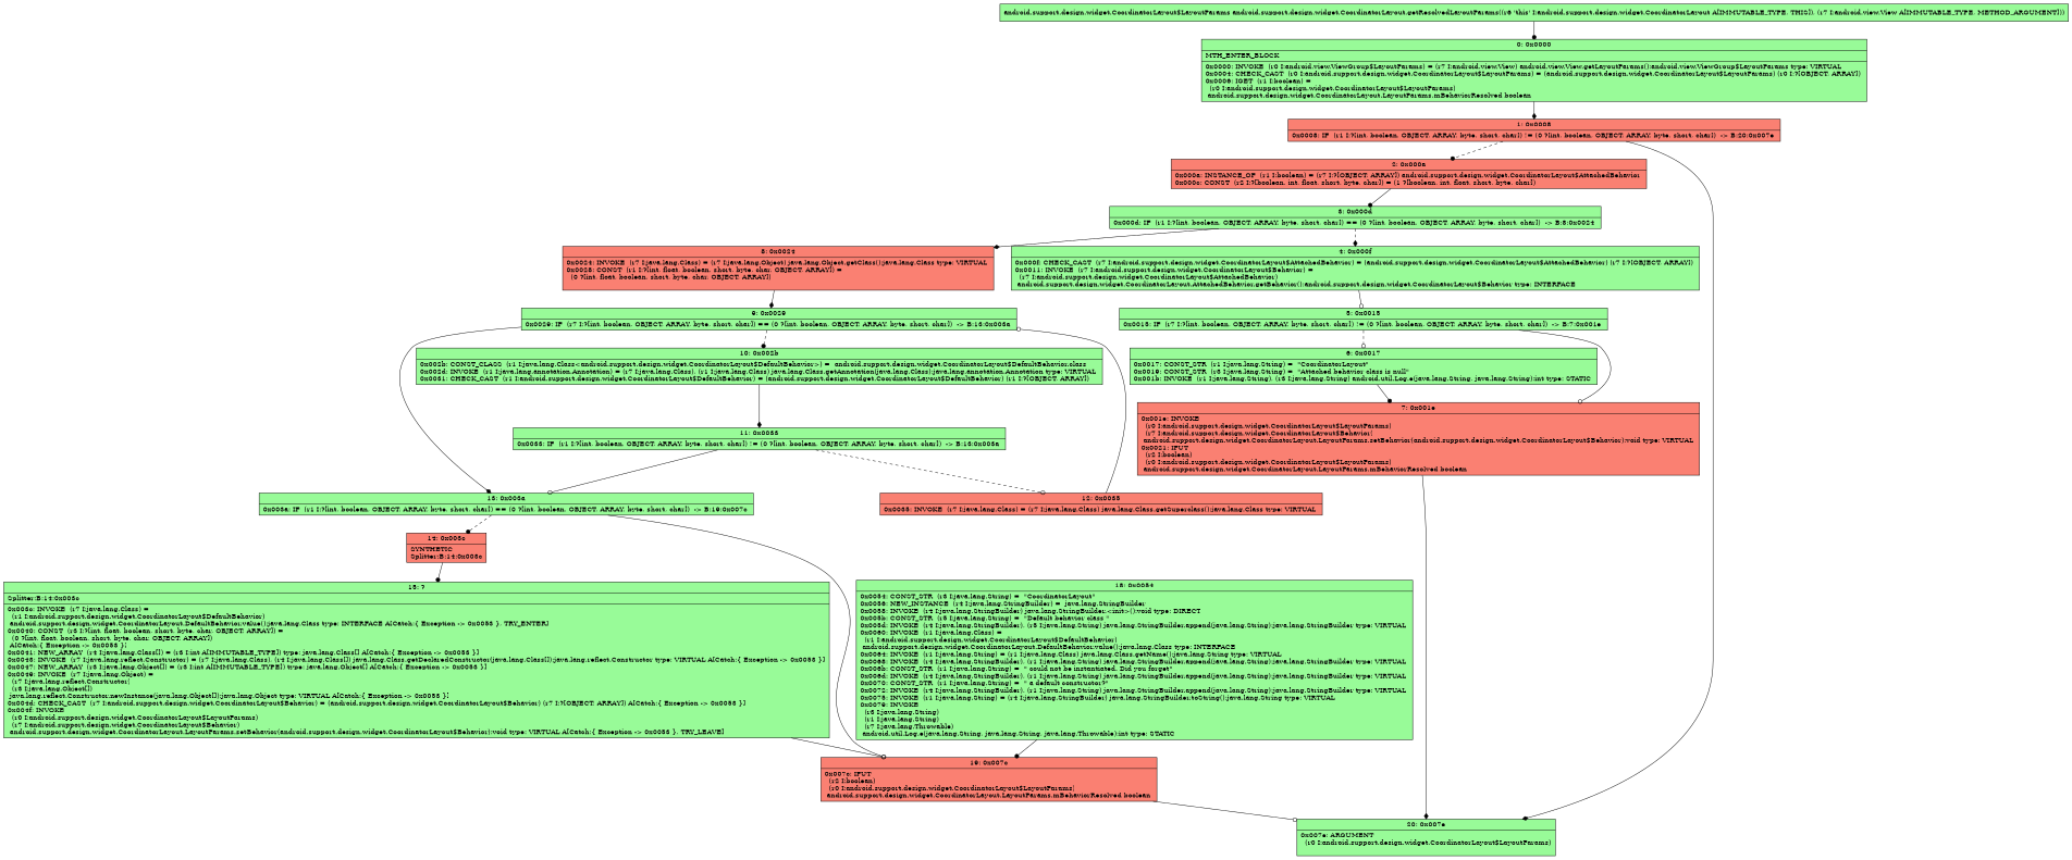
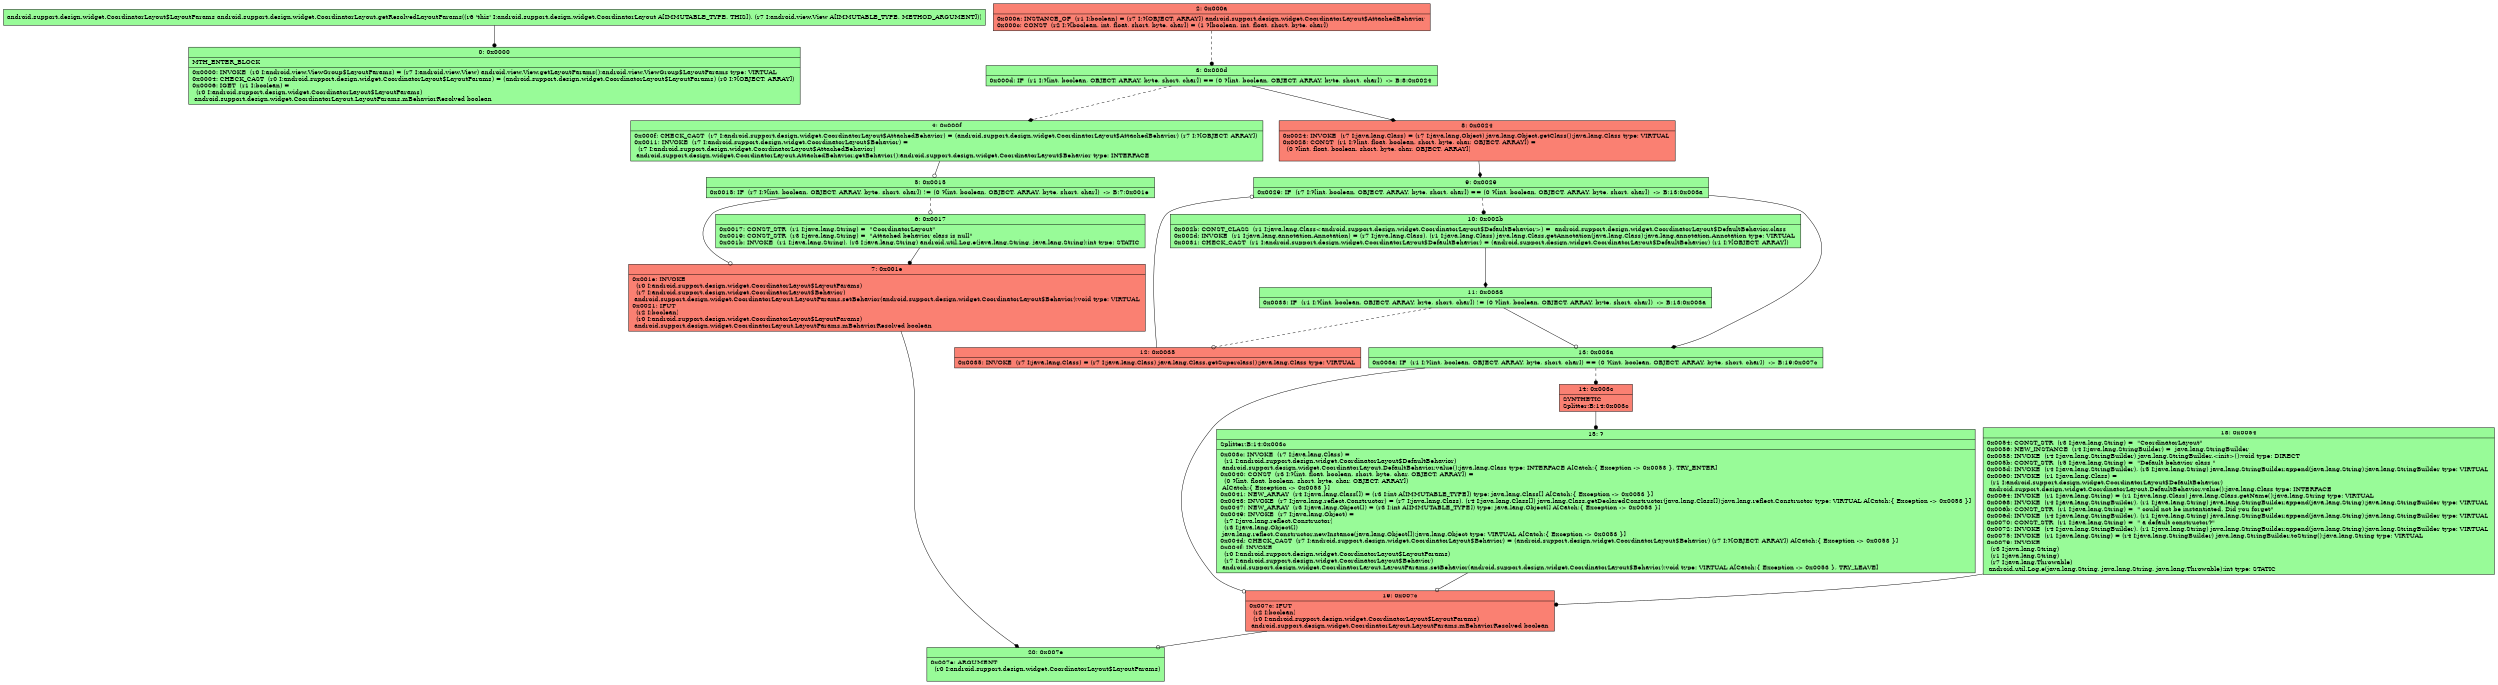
  digraph {
    node [fillcolor=palegreen shape=record style=filled]
    edge [arrowhead=odot]
    n1 [label="{0\:\ 0x0000|MTH_ENTER_BLOCK\l|0x0000: INVOKE  (r0 I:android.view.ViewGroup$LayoutParams) = (r7 I:android.view.View) android.view.View.getLayoutParams():android.view.ViewGroup$LayoutParams type: VIRTUAL \l0x0004: CHECK_CAST  (r0 I:android.support.design.widget.CoordinatorLayout$LayoutParams) = (android.support.design.widget.CoordinatorLayout$LayoutParams) (r0 I:?[OBJECT, ARRAY]) \l0x0006: IGET  (r1 I:boolean) = \l  (r0 I:android.support.design.widget.CoordinatorLayout$LayoutParams)\l android.support.design.widget.CoordinatorLayout.LayoutParams.mBehaviorResolved boolean \l}"]
-   n2 [fillcolor=salmon label="{1\:\ 0x0008|0x0008: IF  (r1 I:?[int, boolean, OBJECT, ARRAY, byte, short, char]) != (0 ?[int, boolean, OBJECT, ARRAY, byte, short, char])  \-\> B:20:0x007e \l}"]
    n3 [fillcolor=salmon label="{2\:\ 0x000a|0x000a: INSTANCE_OF  (r1 I:boolean) = (r7 I:?[OBJECT, ARRAY]) android.support.design.widget.CoordinatorLayout$AttachedBehavior \l0x000c: CONST  (r2 I:?[boolean, int, float, short, byte, char]) = (1 ?[boolean, int, float, short, byte, char]) \l}"]
    n4 [label="{20\:\ 0x007e|0x007e: ARGUMENT  \l  (r0 I:android.support.design.widget.CoordinatorLayout$LayoutParams)\l \l}"]
    n5 [label="{3\:\ 0x000d|0x000d: IF  (r1 I:?[int, boolean, OBJECT, ARRAY, byte, short, char]) == (0 ?[int, boolean, OBJECT, ARRAY, byte, short, char])  \-\> B:8:0x0024 \l}"]
    n6 [label="{4\:\ 0x000f|0x000f: CHECK_CAST  (r7 I:android.support.design.widget.CoordinatorLayout$AttachedBehavior) = (android.support.design.widget.CoordinatorLayout$AttachedBehavior) (r7 I:?[OBJECT, ARRAY]) \l0x0011: INVOKE  (r7 I:android.support.design.widget.CoordinatorLayout$Behavior) = \l  (r7 I:android.support.design.widget.CoordinatorLayout$AttachedBehavior)\l android.support.design.widget.CoordinatorLayout.AttachedBehavior.getBehavior():android.support.design.widget.CoordinatorLayout$Behavior type: INTERFACE \l}"]
    n7 [fillcolor=salmon label="{8\:\ 0x0024|0x0024: INVOKE  (r7 I:java.lang.Class) = (r7 I:java.lang.Object) java.lang.Object.getClass():java.lang.Class type: VIRTUAL \l0x0028: CONST  (r1 I:?[int, float, boolean, short, byte, char, OBJECT, ARRAY]) = \l  (0 ?[int, float, boolean, short, byte, char, OBJECT, ARRAY])\l \l}"]
    n8 [label="{5\:\ 0x0015|0x0015: IF  (r7 I:?[int, boolean, OBJECT, ARRAY, byte, short, char]) != (0 ?[int, boolean, OBJECT, ARRAY, byte, short, char])  \-\> B:7:0x001e \l}"]
    n9 [label="{9\:\ 0x0029|0x0029: IF  (r7 I:?[int, boolean, OBJECT, ARRAY, byte, short, char]) == (0 ?[int, boolean, OBJECT, ARRAY, byte, short, char])  \-\> B:13:0x003a \l}"]
    n10 [label="{6\:\ 0x0017|0x0017: CONST_STR  (r1 I:java.lang.String) =  \"CoordinatorLayout\" \l0x0019: CONST_STR  (r3 I:java.lang.String) =  \"Attached behavior class is null\" \l0x001b: INVOKE  (r1 I:java.lang.String), (r3 I:java.lang.String) android.util.Log.e(java.lang.String, java.lang.String):int type: STATIC \l}"]
    n11 [fillcolor=salmon label="{7\:\ 0x001e|0x001e: INVOKE  \l  (r0 I:android.support.design.widget.CoordinatorLayout$LayoutParams)\l  (r7 I:android.support.design.widget.CoordinatorLayout$Behavior)\l android.support.design.widget.CoordinatorLayout.LayoutParams.setBehavior(android.support.design.widget.CoordinatorLayout$Behavior):void type: VIRTUAL \l0x0021: IPUT  \l  (r2 I:boolean)\l  (r0 I:android.support.design.widget.CoordinatorLayout$LayoutParams)\l android.support.design.widget.CoordinatorLayout.LayoutParams.mBehaviorResolved boolean \l}"]
    n12 [label="{10\:\ 0x002b|0x002b: CONST_CLASS  (r1 I:java.lang.Class\<android.support.design.widget.CoordinatorLayout$DefaultBehavior\>) =  android.support.design.widget.CoordinatorLayout$DefaultBehavior.class \l0x002d: INVOKE  (r1 I:java.lang.annotation.Annotation) = (r7 I:java.lang.Class), (r1 I:java.lang.Class) java.lang.Class.getAnnotation(java.lang.Class):java.lang.annotation.Annotation type: VIRTUAL \l0x0031: CHECK_CAST  (r1 I:android.support.design.widget.CoordinatorLayout$DefaultBehavior) = (android.support.design.widget.CoordinatorLayout$DefaultBehavior) (r1 I:?[OBJECT, ARRAY]) \l}"]
    n13 [label="{13\:\ 0x003a|0x003a: IF  (r1 I:?[int, boolean, OBJECT, ARRAY, byte, short, char]) == (0 ?[int, boolean, OBJECT, ARRAY, byte, short, char])  \-\> B:19:0x007c \l}"]
    n14 [label="{11\:\ 0x0033|0x0033: IF  (r1 I:?[int, boolean, OBJECT, ARRAY, byte, short, char]) != (0 ?[int, boolean, OBJECT, ARRAY, byte, short, char])  \-\> B:13:0x003a \l}"]
    n15 [fillcolor=salmon label="{14\:\ 0x003c|SYNTHETIC\lSplitter:B:14:0x003c\l}"]
    n16 [fillcolor=salmon label="{19\:\ 0x007c|0x007c: IPUT  \l  (r2 I:boolean)\l  (r0 I:android.support.design.widget.CoordinatorLayout$LayoutParams)\l android.support.design.widget.CoordinatorLayout.LayoutParams.mBehaviorResolved boolean \l}"]
    n17 [fillcolor=salmon label="{12\:\ 0x0035|0x0035: INVOKE  (r7 I:java.lang.Class) = (r7 I:java.lang.Class) java.lang.Class.getSuperclass():java.lang.Class type: VIRTUAL \l}"]
    n18 [label="{15\:\ ?|Splitter:B:14:0x003c\l|0x003c: INVOKE  (r7 I:java.lang.Class) = \l  (r1 I:android.support.design.widget.CoordinatorLayout$DefaultBehavior)\l android.support.design.widget.CoordinatorLayout.DefaultBehavior.value():java.lang.Class type: INTERFACE A[Catch:\{ Exception \-\> 0x0053 \}, TRY_ENTER]\l0x0040: CONST  (r3 I:?[int, float, boolean, short, byte, char, OBJECT, ARRAY]) = \l  (0 ?[int, float, boolean, short, byte, char, OBJECT, ARRAY])\l A[Catch:\{ Exception \-\> 0x0053 \}]\l0x0041: NEW_ARRAY  (r4 I:java.lang.Class[]) = (r3 I:int A[IMMUTABLE_TYPE]) type: java.lang.Class[] A[Catch:\{ Exception \-\> 0x0053 \}]\l0x0043: INVOKE  (r7 I:java.lang.reflect.Constructor) = (r7 I:java.lang.Class), (r4 I:java.lang.Class[]) java.lang.Class.getDeclaredConstructor(java.lang.Class[]):java.lang.reflect.Constructor type: VIRTUAL A[Catch:\{ Exception \-\> 0x0053 \}]\l0x0047: NEW_ARRAY  (r3 I:java.lang.Object[]) = (r3 I:int A[IMMUTABLE_TYPE]) type: java.lang.Object[] A[Catch:\{ Exception \-\> 0x0053 \}]\l0x0049: INVOKE  (r7 I:java.lang.Object) = \l  (r7 I:java.lang.reflect.Constructor)\l  (r3 I:java.lang.Object[])\l java.lang.reflect.Constructor.newInstance(java.lang.Object[]):java.lang.Object type: VIRTUAL A[Catch:\{ Exception \-\> 0x0053 \}]\l0x004d: CHECK_CAST  (r7 I:android.support.design.widget.CoordinatorLayout$Behavior) = (android.support.design.widget.CoordinatorLayout$Behavior) (r7 I:?[OBJECT, ARRAY]) A[Catch:\{ Exception \-\> 0x0053 \}]\l0x004f: INVOKE  \l  (r0 I:android.support.design.widget.CoordinatorLayout$LayoutParams)\l  (r7 I:android.support.design.widget.CoordinatorLayout$Behavior)\l android.support.design.widget.CoordinatorLayout.LayoutParams.setBehavior(android.support.design.widget.CoordinatorLayout$Behavior):void type: VIRTUAL A[Catch:\{ Exception \-\> 0x0053 \}, TRY_LEAVE]\l}"]
    n19 [label="{18\:\ 0x0054|0x0054: CONST_STR  (r3 I:java.lang.String) =  \"CoordinatorLayout\" \l0x0056: NEW_INSTANCE  (r4 I:java.lang.StringBuilder) =  java.lang.StringBuilder \l0x0058: INVOKE  (r4 I:java.lang.StringBuilder) java.lang.StringBuilder.\<init\>():void type: DIRECT \l0x005b: CONST_STR  (r5 I:java.lang.String) =  \"Default behavior class \" \l0x005d: INVOKE  (r4 I:java.lang.StringBuilder), (r5 I:java.lang.String) java.lang.StringBuilder.append(java.lang.String):java.lang.StringBuilder type: VIRTUAL \l0x0060: INVOKE  (r1 I:java.lang.Class) = \l  (r1 I:android.support.design.widget.CoordinatorLayout$DefaultBehavior)\l android.support.design.widget.CoordinatorLayout.DefaultBehavior.value():java.lang.Class type: INTERFACE \l0x0064: INVOKE  (r1 I:java.lang.String) = (r1 I:java.lang.Class) java.lang.Class.getName():java.lang.String type: VIRTUAL \l0x0068: INVOKE  (r4 I:java.lang.StringBuilder), (r1 I:java.lang.String) java.lang.StringBuilder.append(java.lang.String):java.lang.StringBuilder type: VIRTUAL \l0x006b: CONST_STR  (r1 I:java.lang.String) =  \" could not be instantiated. Did you forget\" \l0x006d: INVOKE  (r4 I:java.lang.StringBuilder), (r1 I:java.lang.String) java.lang.StringBuilder.append(java.lang.String):java.lang.StringBuilder type: VIRTUAL \l0x0070: CONST_STR  (r1 I:java.lang.String) =  \" a default constructor?\" \l0x0072: INVOKE  (r4 I:java.lang.StringBuilder), (r1 I:java.lang.String) java.lang.StringBuilder.append(java.lang.String):java.lang.StringBuilder type: VIRTUAL \l0x0075: INVOKE  (r1 I:java.lang.String) = (r4 I:java.lang.StringBuilder) java.lang.StringBuilder.toString():java.lang.String type: VIRTUAL \l0x0079: INVOKE  \l  (r3 I:java.lang.String)\l  (r1 I:java.lang.String)\l  (r7 I:java.lang.Throwable)\l android.util.Log.e(java.lang.String, java.lang.String, java.lang.Throwable):int type: STATIC \l}"]
    n20 [label="{android.support.design.widget.CoordinatorLayout$LayoutParams android.support.design.widget.CoordinatorLayout.getResolvedLayoutParams((r6 'this' I:android.support.design.widget.CoordinatorLayout A[IMMUTABLE_TYPE, THIS]), (r7 I:android.view.View A[IMMUTABLE_TYPE, METHOD_ARGUMENT])) }"]
-   n1 -> n2 [arrowhead=diamond]
-   n2 -> n3 [arrowhead=dot style=dashed]
-   n2 -> n4 [arrowhead=diamond]
-   n3 -> n5 [arrowhead=dot]
+   n3 -> n5 [arrowhead=dot style=dashed]
    n5 -> n6 [arrowhead=diamond style=dashed]
    n5 -> n7 [arrowhead=diamond]
    n6 -> n8
    n7 -> n9 [arrowhead=diamond]
    n8 -> n10 [style=dashed]
    n8 -> n11
    n9 -> n12 [arrowhead=dot style=dashed]
    n9 -> n13 [arrowhead=diamond]
    n10 -> n11 [arrowhead=dot]
    n11 -> n4 [arrowhead=diamond]
    n12 -> n14 [arrowhead=diamond]
    n13 -> n15 [arrowhead=dot style=dashed]
    n13 -> n16
    n14 -> n13
    n14 -> n17 [style=dashed]
    n15 -> n18 [arrowhead=dot]
    n16 -> n4
    n17 -> n9
    n18 -> n16
    n19 -> n16 [arrowhead=dot]
    n20 -> n1 [arrowhead=dot]
  }
